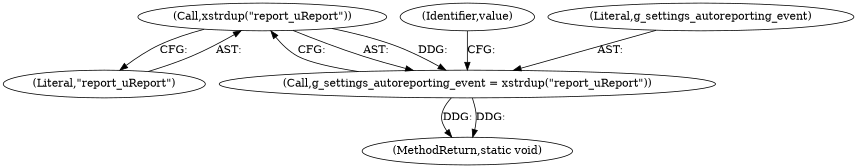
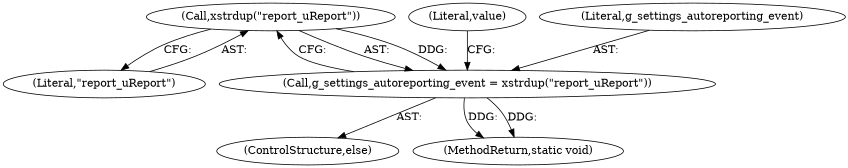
  digraph {
    n1 [label="(Call,xstrdup(\"report_uReport\"))"]
    n2 [label="(Call,g_settings_autoreporting_event = xstrdup(\"report_uReport\"))"]
    n3 [label="(Literal,\"report_uReport\")"]
+   n4 [label="(ControlStructure,else)"]
    n5 [label="(MethodReturn,static void)"]
-   n6 [label="(Identifier,value)"]
+   n6 [label="(Literal,value)"]
    n7 [label="(Literal,g_settings_autoreporting_event)"]
    n1 -> n2 [label="AST: "]
    n1 -> n2 [label="DDG: "]
    n1 -> n3 [label="CFG: "]
    n2 -> n1 [label="CFG: "]
+   n2 -> n4 [label="AST: "]
    n2 -> n5 [label="DDG: "]
    n2 -> n5 [label="DDG: "]
    n3 -> n1 [label="AST: "]
    n6 -> n2 [label="CFG: "]
    n7 -> n2 [label="AST: "]
  }
